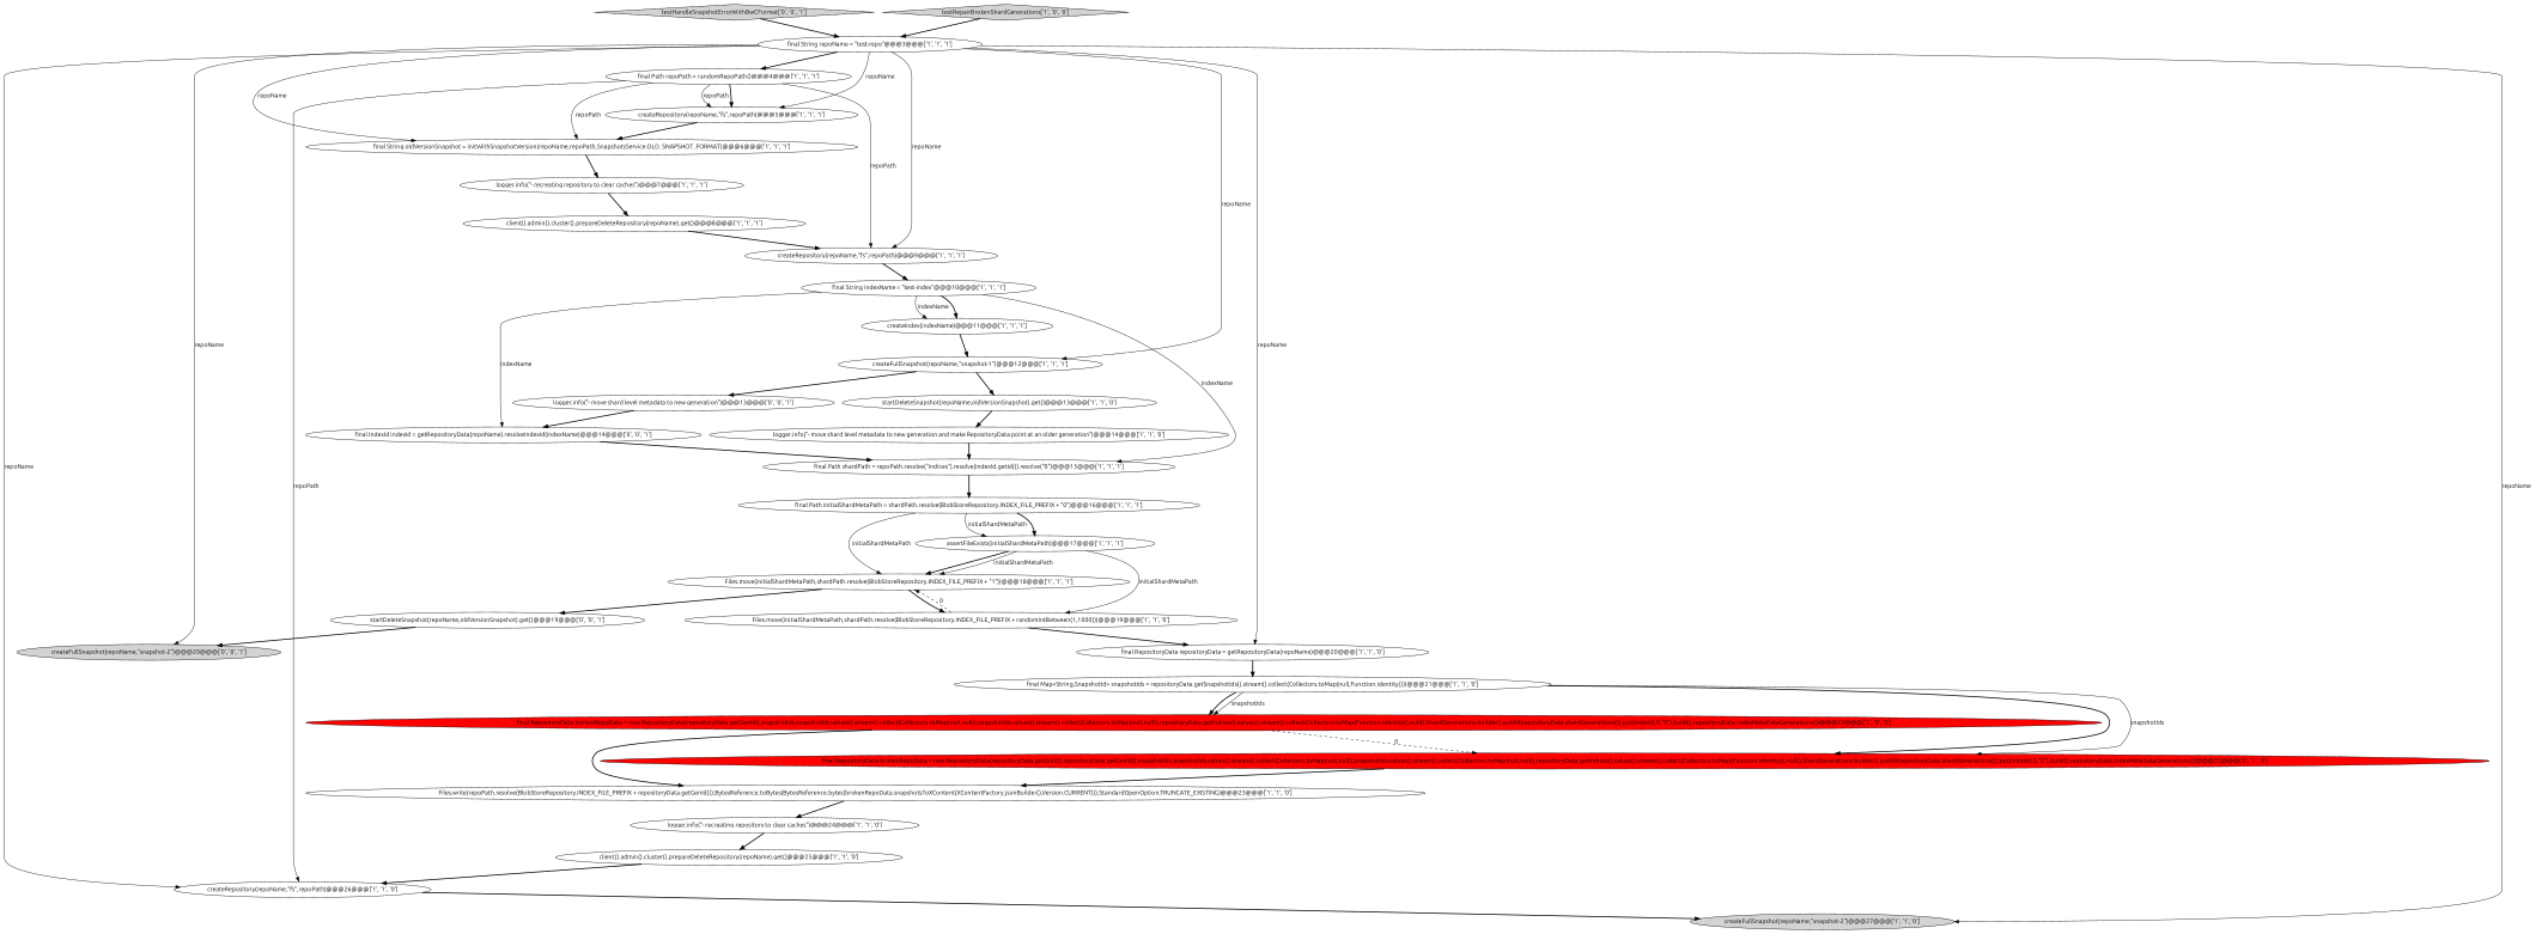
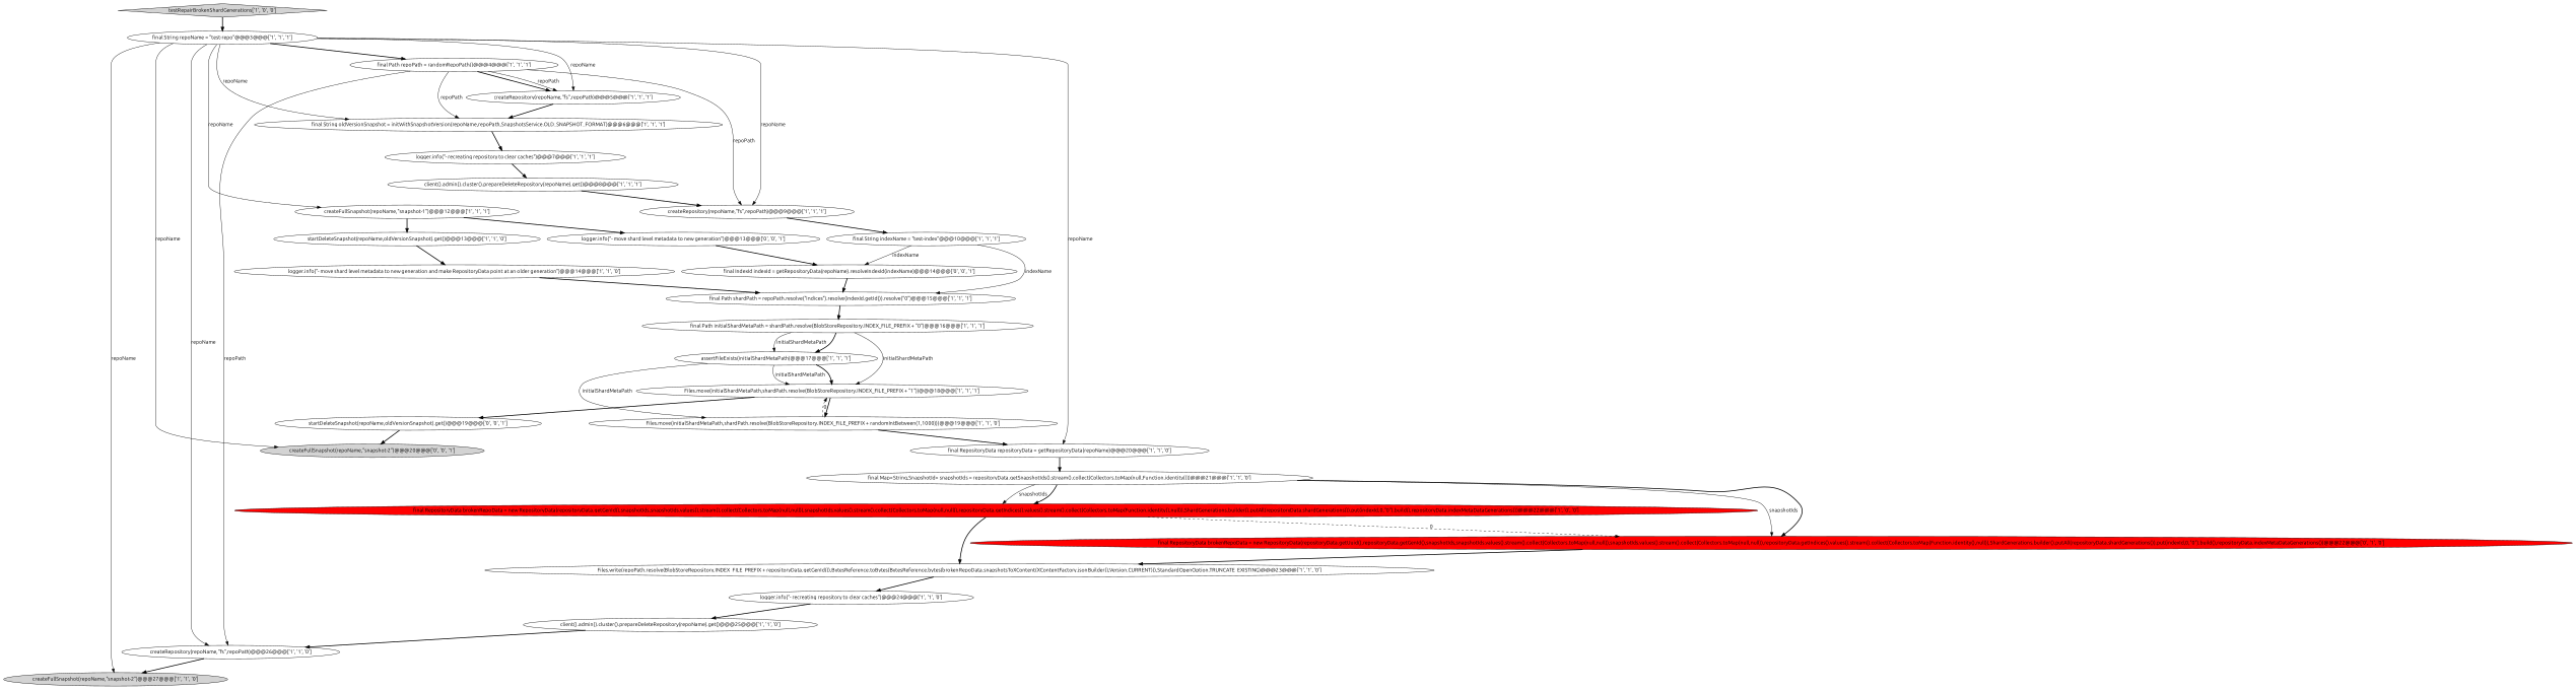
  digraph {
    fontname=Ubuntu
    node [fillcolor=white fontname=Ubuntu shape=ellipse style=filled]
    edge [fontname=Ubuntu style=bold]
    n1 [label="final String oldVersionSnapshot = initWithSnapshotVersion(repoName,repoPath,SnapshotsService.OLD_SNAPSHOT_FORMAT)@@@6@@@['1', '1', '1']"]
    n2 [label="logger.info(\"- recreating repository to clear caches\")@@@7@@@['1', '1', '1']"]
    n3 [label="client().admin().cluster().prepareDeleteRepository(repoName).get()@@@8@@@['1', '1', '1']"]
    n4 [label="Files.write(repoPath.resolve(BlobStoreRepository.INDEX_FILE_PREFIX + repositoryData.getGenId()),BytesReference.toBytes(BytesReference.bytes(brokenRepoData.snapshotsToXContent(XContentFactory.jsonBuilder(),Version.CURRENT))),StandardOpenOption.TRUNCATE_EXISTING)@@@23@@@['1', '1', '0']"]
    n5 [label="logger.info(\"- recreating repository to clear caches\")@@@24@@@['1', '1', '0']"]
    n6 [label="client().admin().cluster().prepareDeleteRepository(repoName).get()@@@25@@@['1', '1', '0']"]
    n7 [label="final RepositoryData repositoryData = getRepositoryData(repoName)@@@20@@@['1', '1', '0']"]
    n8 [label="final Map<String,SnapshotId> snapshotIds = repositoryData.getSnapshotIds().stream().collect(Collectors.toMap(null,Function.identity()))@@@21@@@['1', '1', '0']"]
    n9 [fillcolor=red label="final RepositoryData brokenRepoData = new RepositoryData(repositoryData.getUuid(),repositoryData.getGenId(),snapshotIds,snapshotIds.values().stream().collect(Collectors.toMap(null,null)),snapshotIds.values().stream().collect(Collectors.toMap(null,null)),repositoryData.getIndices().values().stream().collect(Collectors.toMap(Function.identity(),null)),ShardGenerations.builder().putAll(repositoryData.shardGenerations()).put(indexId,0,\"0\").build(),repositoryData.indexMetaDataGenerations())@@@22@@@['0', '1', '0']"]
    n10 [fillcolor=red label="final RepositoryData brokenRepoData = new RepositoryData(repositoryData.getGenId(),snapshotIds,snapshotIds.values().stream().collect(Collectors.toMap(null,null)),snapshotIds.values().stream().collect(Collectors.toMap(null,null)),repositoryData.getIndices().values().stream().collect(Collectors.toMap(Function.identity(),null)),ShardGenerations.builder().putAll(repositoryData.shardGenerations()).put(indexId,0,\"0\").build(),repositoryData.indexMetaDataGenerations())@@@22@@@['1', '0', '0']"]
    n11 [label="final String repoName = \"test-repo\"@@@3@@@['1', '1', '1']"]
    n12 [label="createRepository(repoName,\"fs\",repoPath)@@@26@@@['1', '1', '0']"]
    n13 [fillcolor=lightgray label="createFullSnapshot(repoName,\"snapshot-2\")@@@20@@@['0', '0', '1']"]
    n14 [label="final Path repoPath = randomRepoPath()@@@4@@@['1', '1', '1']"]
    n15 [label="createFullSnapshot(repoName,\"snapshot-1\")@@@12@@@['1', '1', '1']"]
    n16 [label="createRepository(repoName,\"fs\",repoPath)@@@9@@@['1', '1', '1']"]
    n17 [label="createRepository(repoName,\"fs\",repoPath)@@@5@@@['1', '1', '1']"]
    n18 [fillcolor=lightgray label="createFullSnapshot(repoName,\"snapshot-2\")@@@27@@@['1', '1', '0']"]
    n19 [label="startDeleteSnapshot(repoName,oldVersionSnapshot).get()@@@13@@@['1', '1', '0']"]
    n20 [label="logger.info(\"- move shard level metadata to new generation\")@@@13@@@['0', '0', '1']"]
    n21 [label="final String indexName = \"test-index\"@@@10@@@['1', '1', '1']"]
    n22 [label="final Path shardPath = repoPath.resolve(\"indices\").resolve(indexId.getId()).resolve(\"0\")@@@15@@@['1', '1', '1']"]
    n23 [label="final IndexId indexId = getRepositoryData(repoName).resolveIndexId(indexName)@@@14@@@['0', '0', '1']"]
-   n24 [label="createIndex(indexName)@@@11@@@['1', '1', '1']"]
    n25 [label="final Path initialShardMetaPath = shardPath.resolve(BlobStoreRepository.INDEX_FILE_PREFIX + \"0\")@@@16@@@['1', '1', '1']"]
    n26 [label="assertFileExists(initialShardMetaPath)@@@17@@@['1', '1', '1']"]
    n27 [label="Files.move(initialShardMetaPath,shardPath.resolve(BlobStoreRepository.INDEX_FILE_PREFIX + \"1\"))@@@18@@@['1', '1', '1']"]
    n28 [label="Files.move(initialShardMetaPath,shardPath.resolve(BlobStoreRepository.INDEX_FILE_PREFIX + randomIntBetween(1,1000)))@@@19@@@['1', '1', '0']"]
    n29 [label="startDeleteSnapshot(repoName,oldVersionSnapshot).get()@@@19@@@['0', '0', '1']"]
    n30 [label="logger.info(\"- move shard level metadata to new generation and make RepositoryData point at an older generation\")@@@14@@@['1', '1', '0']"]
-   n31 [fillcolor=lightgray label="testHandleSnapshotErrorWithBwCFormat['0', '0', '1']" shape=diamond]
    n32 [fillcolor=lightgray label="testRepairBrokenShardGenerations['1', '0', '0']" shape=diamond]
    n1 -> n2
    n2 -> n3
    n3 -> n16
    n4 -> n5
    n5 -> n6
    n6 -> n12
    n7 -> n8
    n8 -> n9 [label=snapshotIds style=solid]
    n8 -> n9
    n8 -> n10 [label=snapshotIds style=solid]
    n8 -> n10
    n9 -> n4
    n10 -> n4
    n10 -> n9 [label=0 style=dashed]
    n11 -> n1 [label=repoName style=solid]
    n11 -> n7 [label=repoName style=solid]
    n11 -> n12 [label=repoName style=solid]
    n11 -> n13 [label=repoName style=solid]
    n11 -> n14
    n11 -> n15 [label=repoName style=solid]
    n11 -> n16 [label=repoName style=solid]
    n11 -> n17 [label=repoName style=solid]
    n11 -> n18 [label=repoName style=solid]
    n12 -> n18
    n14 -> n1 [label=repoPath style=solid]
    n14 -> n12 [label=repoPath style=solid]
    n14 -> n16 [label=repoPath style=solid]
    n14 -> n17
    n14 -> n17 [label=repoPath style=solid]
    n15 -> n19
    n15 -> n20
    n16 -> n21
    n17 -> n1
    n19 -> n30
    n20 -> n23
    n21 -> n22 [label=indexName style=solid]
    n21 -> n23 [label=indexName style=solid]
-   n21 -> n24
-   n21 -> n24 [label=indexName style=solid]
    n22 -> n25
    n23 -> n22
-   n24 -> n15
    n25 -> n26
    n25 -> n26 [label=initialShardMetaPath style=solid]
    n25 -> n27 [label=initialShardMetaPath style=solid]
    n26 -> n27
    n26 -> n27 [label=initialShardMetaPath style=solid]
    n26 -> n28 [label=initialShardMetaPath style=solid]
    n27 -> n28
    n27 -> n29
    n28 -> n7
    n28 -> n27 [label=0 style=dashed]
    n29 -> n13
    n30 -> n22
-   n31 -> n11
    n32 -> n11
  }
